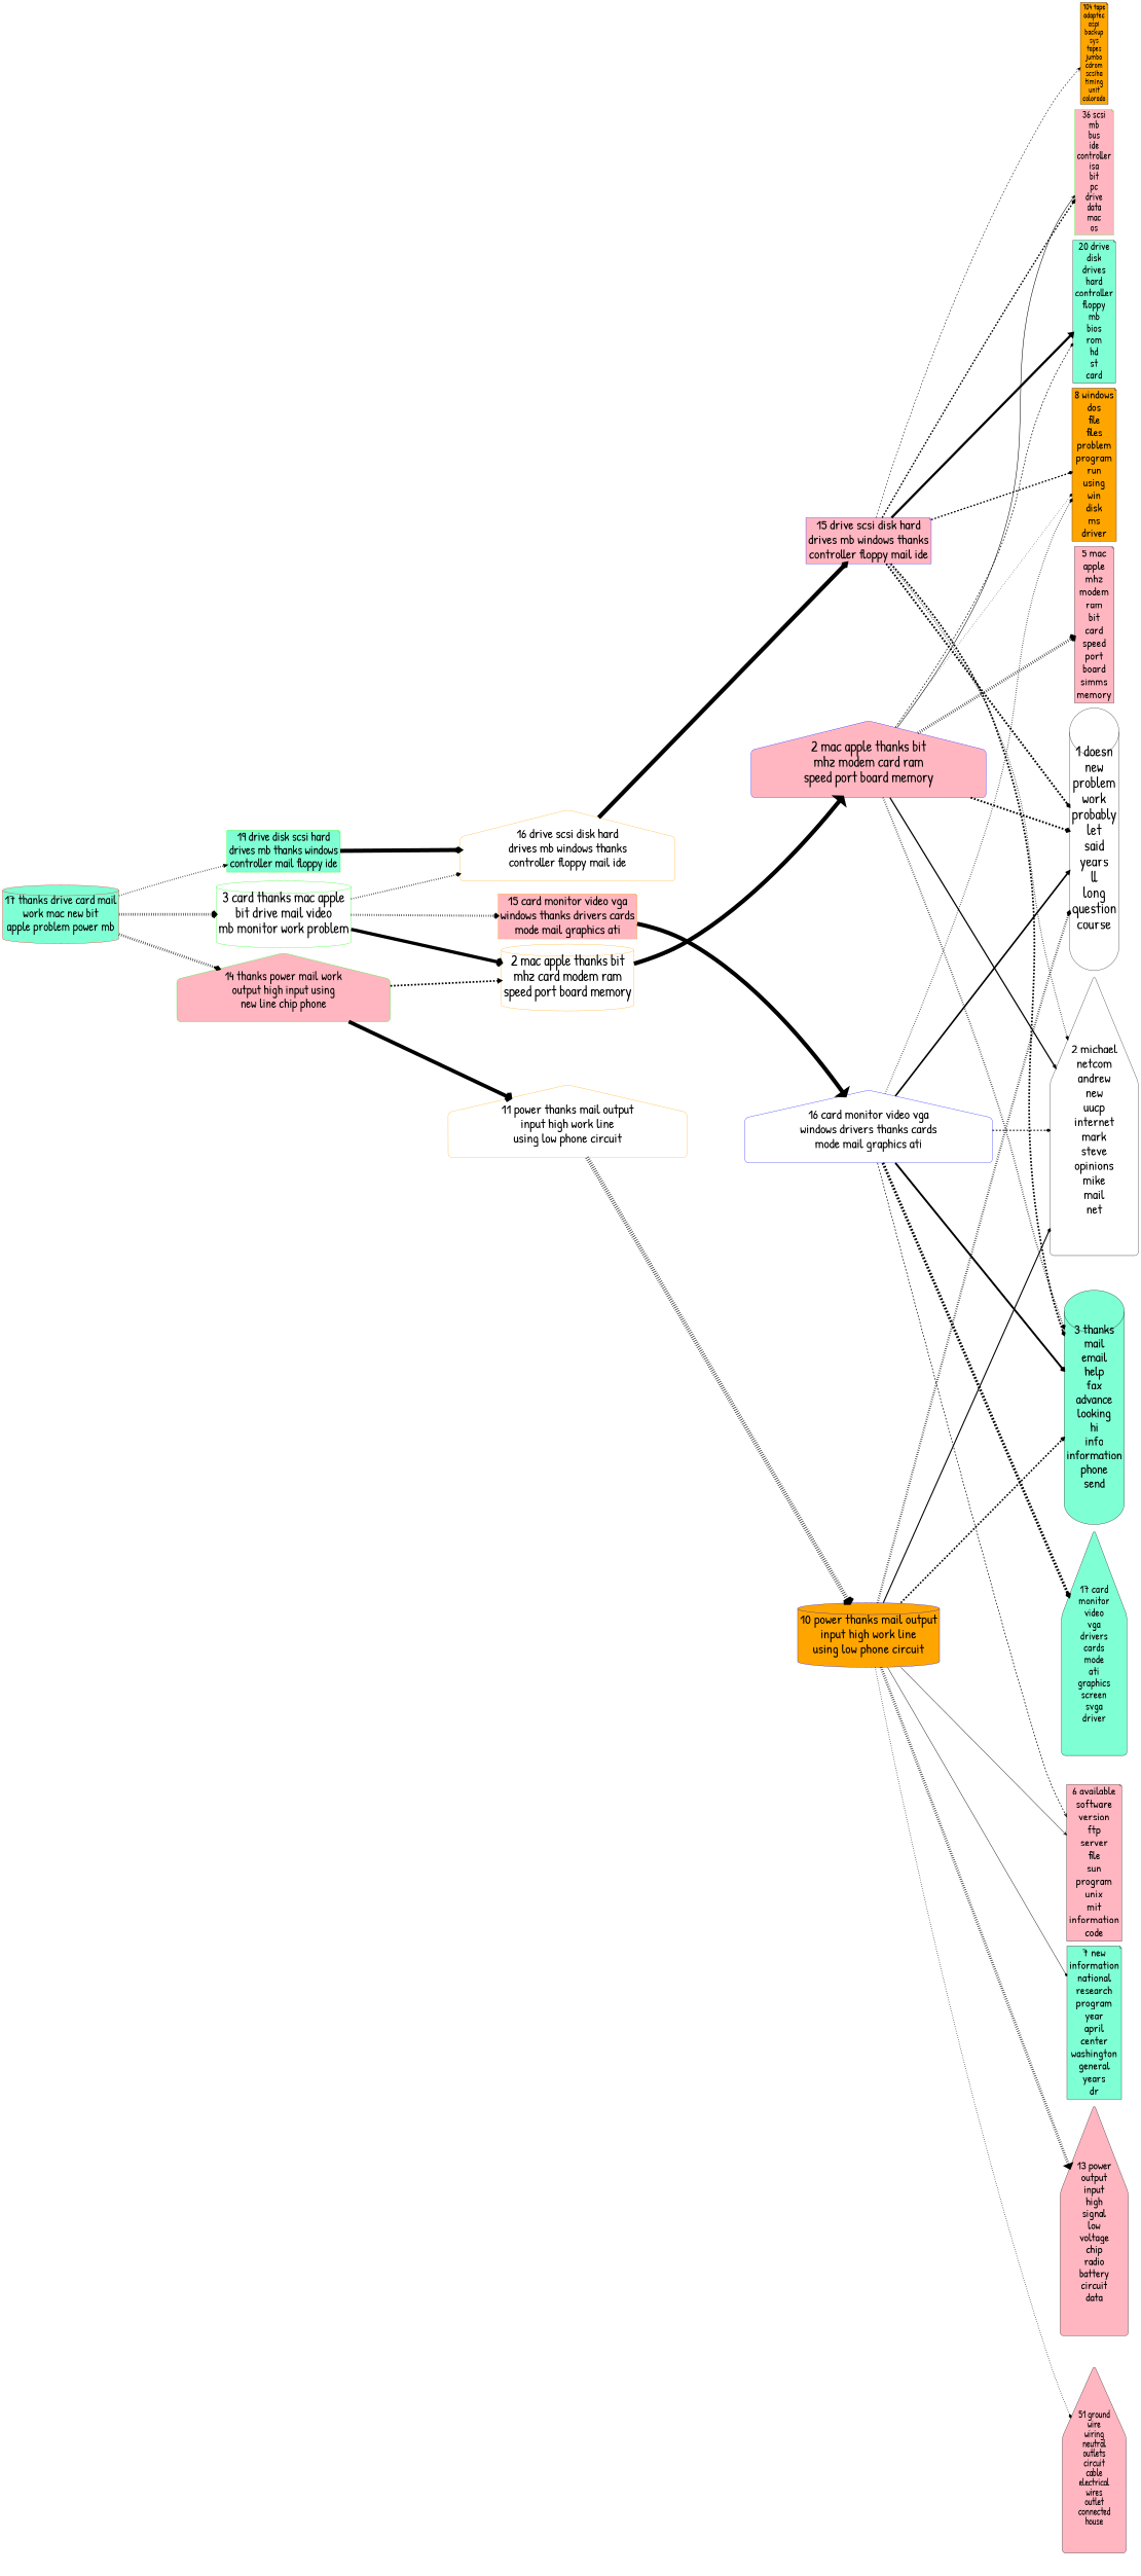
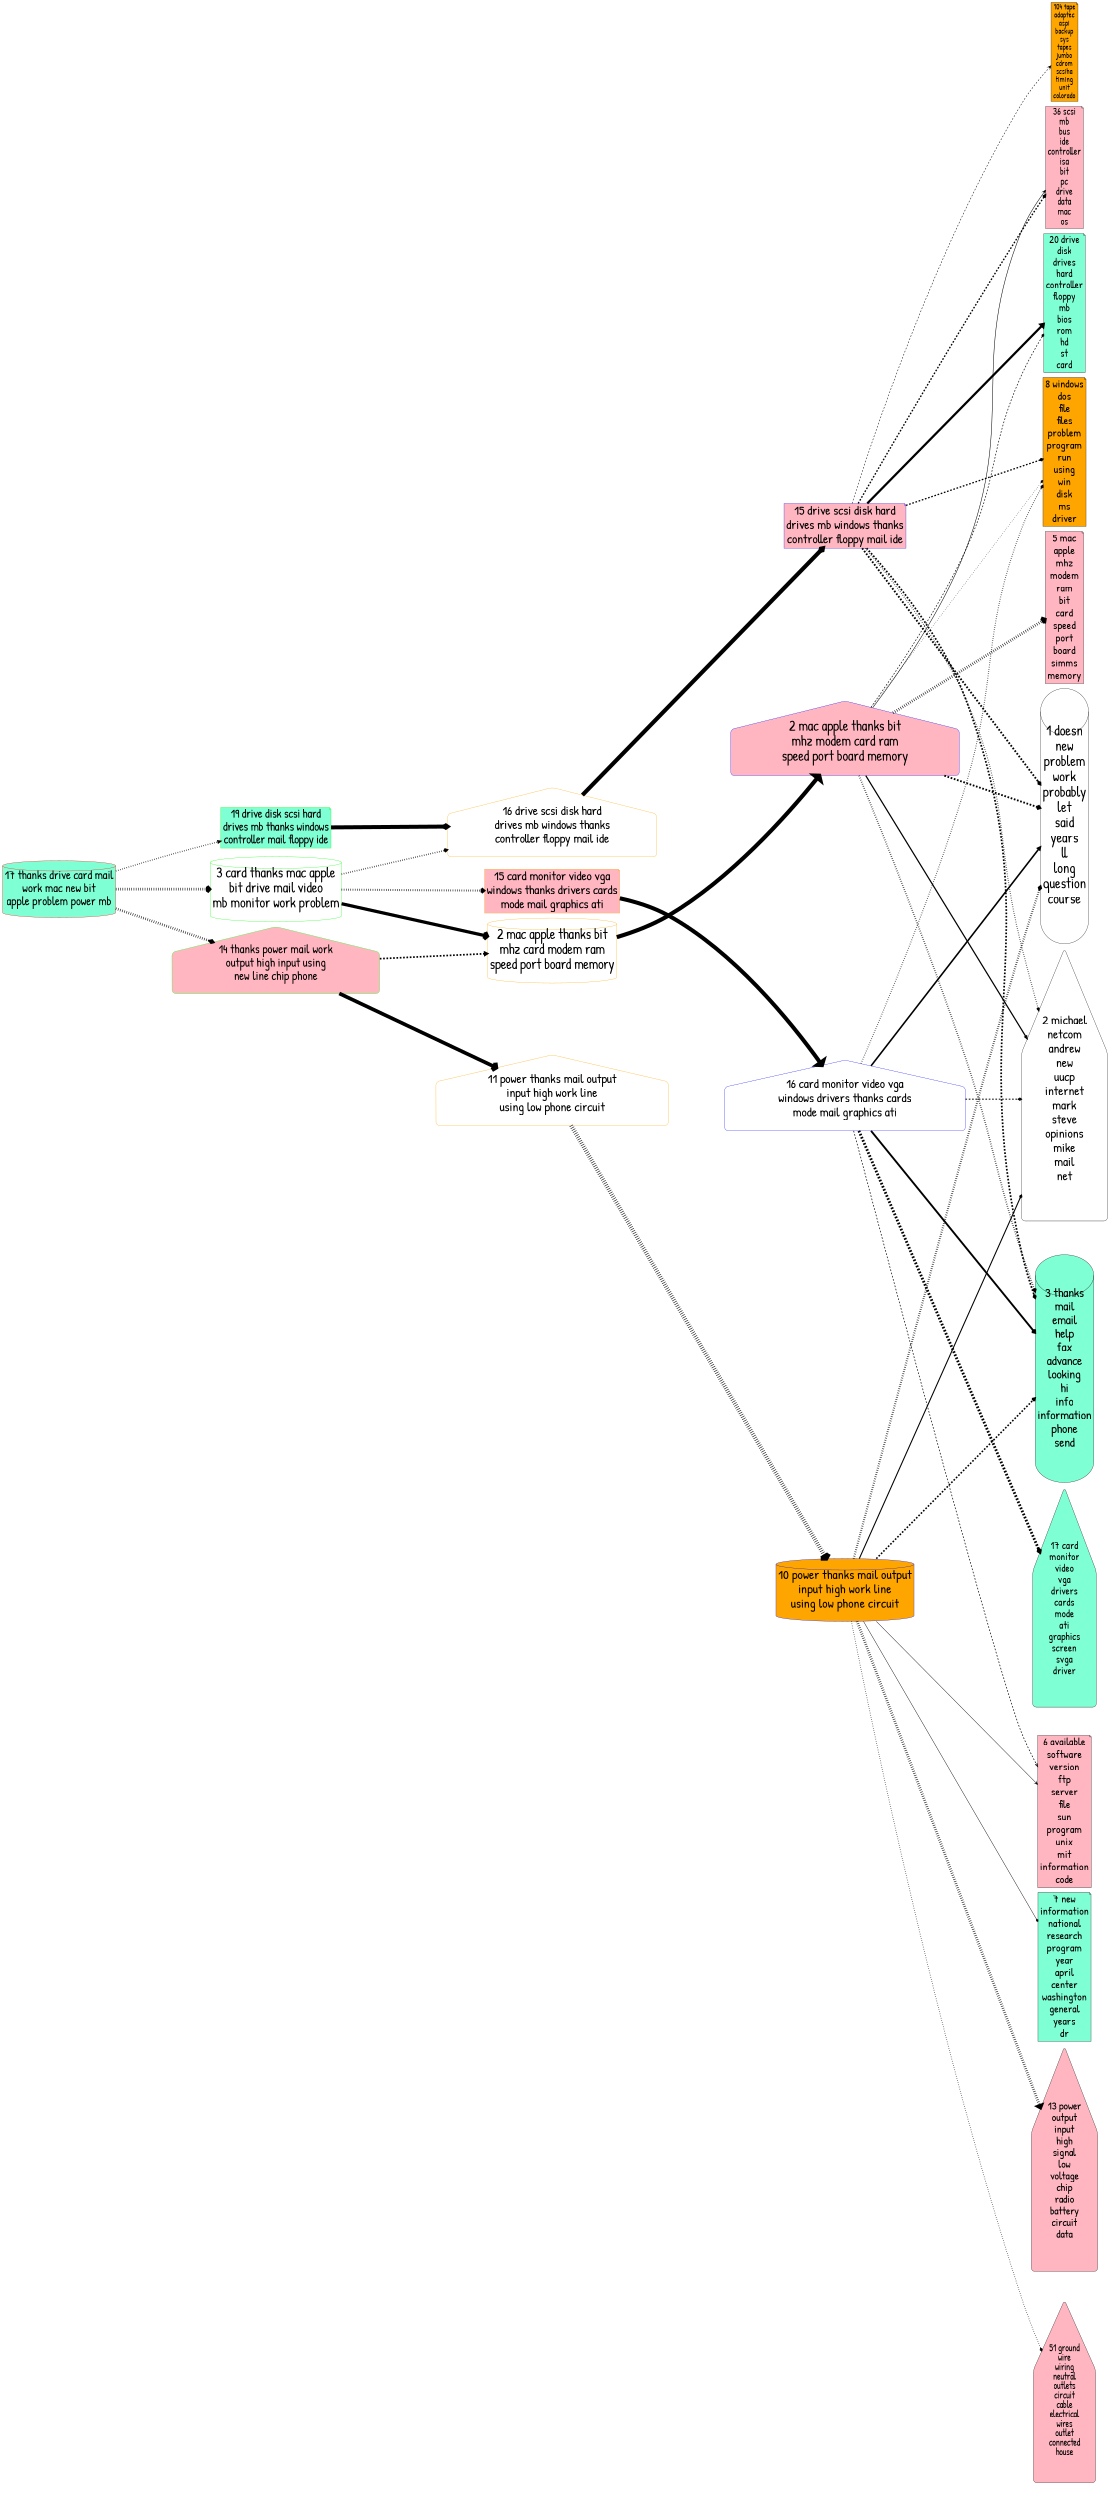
  digraph {
    fontname="Patrick Hand"
    ranksep=2.8
    rankdir=LR
    node [color=black fontname="Patrick Hand" rank=3 shape=note style="rounded,filled" fillcolor=lightpink]
    edge [dir=forward fontname="Patrick Hand" style=bold arrowhead=vee]
    n1 [fontsize=50 label="1 doesn\nnew\nproblem\nwork\nprobably\nlet\nsaid\nyears\nll\nlong\nquestion\ncourse" shape=cylinder fillcolor=white]
    n2 [fontsize=46.1741 label="2 michael\nnetcom\nandrew\nnew\nuucp\ninternet\nmark\nsteve\nopinions\nmike\nmail\nnet" shape=house fillcolor=white]
    n3 [fontsize=44.9965 label="3 thanks\nmail\nemail\nhelp\nfax\nadvance\nlooking\nhi\ninfo\ninformation\nphone\nsend" shape=cylinder fillcolor=aquamarine]
    n4 [fontsize=40.7526 label="5 mac\napple\nmhz\nmodem\nram\nbit\ncard\nspeed\nport\nboard\nsimms\nmemory"]
    n5 [fontsize=40.1499 label="8 windows\ndos\nfile\nfiles\nproblem\nprogram\nrun\nusing\nwin\ndisk\nms\ndriver" fillcolor=orange]
    n6 [fontsize=36.8942 label="20 drive\ndisk\ndrives\nhard\ncontroller\nfloppy\nmb\nbios\nrom\nhd\nst\ncard" fillcolor=aquamarine]
-   n7 [color=green fontsize=33.1636 label="36 scsi\nmb\nbus\nide\ncontroller\nisa\nbit\npc\ndrive\ndata\nmac\nos"]
+   n7 [fontsize=33.1636 label="36 scsi\nmb\nbus\nide\ncontroller\nisa\nbit\npc\ndrive\ndata\nmac\nos"]
    n8 [fontsize=40.6629 label="6 available\nsoftware\nversion\nftp\nserver\nfile\nsun\nprogram\nunix\nmit\ninformation\ncode"]
    n9 [fontsize=37.5683 label="17 card\nmonitor\nvideo\nvga\ndrivers\ncards\nmode\nati\ngraphics\nscreen\nsvga\ndriver" shape=house fillcolor=aquamarine]
    n10 [fontsize=26.7458 label="104 tape\nadaptec\naspi\nbackup\nsys\ntapes\njumbo\ncdrom\nscsiha\ntiming\nunit\ncolorado" fillcolor=orange]
    n11 [fontsize=40.4508 label="7 new\ninformation\nnational\nresearch\nprogram\nyear\napril\ncenter\nwashington\ngeneral\nyears\ndr" fillcolor=aquamarine]
    n12 [fontsize=38.6139 label="13 power\noutput\ninput\nhigh\nsignal\nlow\nvoltage\nchip\nradio\nbattery\ncircuit\ndata" shape=house]
    n13 [fontsize=30.9828 label="51 ground\nwire\nwiring\nneutral\noutlets\ncircuit\ncable\nelectrical\nwires\noutlet\nconnected\nhouse" shape=house]
    n14 [color=blue fontsize=49.5009 label="2 mac apple thanks bit\nmhz modem card ram\nspeed port board memory" rank=2 shape=house]
    n15 [color=blue fontsize=45.911 label="16 card monitor video vga\nwindows drivers thanks cards\nmode mail graphics ati" rank=2 shape=house fillcolor=white]
    n16 [color=blue fontsize=45.9432 label="15 drive scsi disk hard\ndrives mb windows thanks\ncontroller floppy mail ide" rank=2]
    n17 [color=blue fontsize=47.5289 label="10 power thanks mail output\ninput high work line\nusing low phone circuit" rank=2 shape=cylinder fillcolor=orange]
    n18 [color=orange fontsize=48.8415 label="2 mac apple thanks bit\nmhz card modem ram\nspeed port board memory" shape=cylinder fillcolor=white]
    n19 [color=orange fontsize=45.3923 label="15 card monitor video vga\nwindows thanks drivers cards\nmode mail graphics ati"]
    n20 [color=orange fontsize=45.2822 label="16 drive scsi disk hard\ndrives mb windows thanks\ncontroller floppy mail ide" shape=house fillcolor=white]
    n21 [color=orange fontsize=46.34 label="11 power thanks mail output\ninput high work line\nusing low phone circuit" shape=house fillcolor=white]
    n22 [color=green fontsize=49.1936 label="3 card thanks mac apple\nbit drive mail video\nmb monitor work problem" rank=4 shape=cylinder fillcolor=white]
    n23 [color=green fontsize=43.8842 label="14 thanks power mail work\noutput high input using\nnew line chip phone" rank=4 shape=house]
    n24 [color=green fontsize=41.6383 label="19 drive disk scsi hard\ndrives mb thanks windows\ncontroller mail floppy ide" rank=4 fillcolor=aquamarine]
    n25 [color=red fontsize=43.135 label="17 thanks drive card mail\nwork mac new bit\napple problem power mb" rank=5 shape=cylinder fillcolor=aquamarine]
    subgraph sub_1 {
      rank=same
      n1
      n2
      n3
      n4
      n5
      n6
      n7
      n8
      n9
      n10
      n11
      n12
      n13
    }
    subgraph sub_2 {
      rank=same
      n14
      n15
      n16
      n17
    }
    subgraph sub_3 {
      rank=same
      n18
      n19
      n20
      n21
    }
    subgraph sub_4 {
      rank=same
      n22
      n23
      n24
    }
    subgraph sub_5 {
      rank=same
      n25
    }
    n14 -> n1 [penwidth=6.8006 style=dashed]
    n14 -> n2 [penwidth=4.3938 arrowhead=onormal]
    n14 -> n3 [penwidth=5.7293 style=dotted]
    n14 -> n4 [penwidth=10.3091 style=dotted]
    n14 -> n5 [penwidth=1.6655 style=dotted arrowhead=diamond]
    n14 -> n6 [penwidth=2.3394 style=dashed arrowhead=diamond]
    n14 -> n7 [penwidth=1.8243]
    n15 -> n1 [penwidth=5.7195 arrowhead=onormal]
    n15 -> n2 [penwidth=3.7046 style=dashed arrowhead=diamond]
    n15 -> n3 [penwidth=6.7582]
    n15 -> n5 [penwidth=3.812 style=dotted arrowhead=diamond]
    n15 -> n8 [penwidth=2.466 style=dashed arrowhead=onormal]
    n15 -> n9 [penwidth=10.3261 style=dashed arrowhead=diamond]
    n16 -> n1 [penwidth=6.9457 style=dashed arrowhead=diamond]
    n16 -> n2 [penwidth=4.0415 style=dotted]
    n16 -> n3 [penwidth=6.2502 style=dashed arrowhead=diamond]
    n16 -> n5 [penwidth=4.6893 style=dashed arrowhead=diamond]
    n16 -> n6 [penwidth=8.0057 arrowhead=onormal]
    n16 -> n7 [penwidth=4.8515 style=dashed]
    n16 -> n10 [penwidth=1.8056 style=dashed]
    n17 -> n1 [penwidth=7.4733 style=dotted arrowhead=diamond]
    n17 -> n2 [penwidth=3.8111 arrowhead=diamond]
    n17 -> n3 [penwidth=5.6776 style=dashed]
    n17 -> n8 [penwidth=1.416]
    n17 -> n11 [penwidth=1.4515 arrowhead=diamond]
    n17 -> n12 [penwidth=10.0266 style=dotted arrowhead=onormal]
    n17 -> n13 [penwidth=2.8542 style=dotted arrowhead=diamond]
    n18 -> n14 [penwidth=14.8413 arrowhead=onormal]
    n19 -> n15 [penwidth=14.5917 arrowhead=onormal]
    n20 -> n16 [penwidth=14.8692 arrowhead=diamond]
    n21 -> n17 [penwidth=14.9676 style=dotted]
    n22 -> n18 [penwidth=11.6898]
    n22 -> n19 [penwidth=7.3245 style=dotted]
    n22 -> n20 [penwidth=5.4136 style=dotted]
    n23 -> n18 [penwidth=6.141 style=dashed arrowhead=onormal]
    n23 -> n21 [penwidth=13.3149]
    n24 -> n20 [penwidth=14.4069 arrowhead=diamond]
    n25 -> n22 [penwidth=9.7023 style=dotted]
    n25 -> n23 [penwidth=9.4856 style=dotted arrowhead=diamond]
    n25 -> n24 [penwidth=4.5631 style=dotted arrowhead=onormal]
  }
